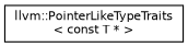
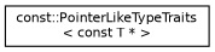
  digraph {
    rankdir=LR
    fontname="DejaVu Sans"
-   n1 [color=black fillcolor=white fontname="DejaVu Sans" fontsize=10 height=0.2 label="llvm::PointerLikeTypeTraits\l\< const T * \>" shape=record style=filled width=0.4]
+   n1 [color=black fillcolor=white fontname="DejaVu Sans" fontsize=10 height=0.2 label="const::PointerLikeTypeTraits\l\< const T * \>" shape=record style=filled width=0.4]
  }
